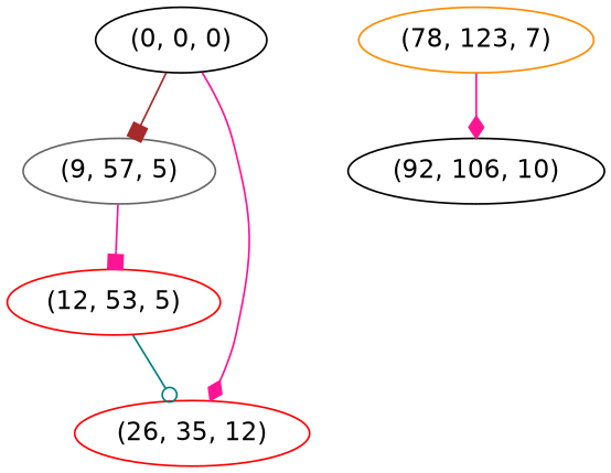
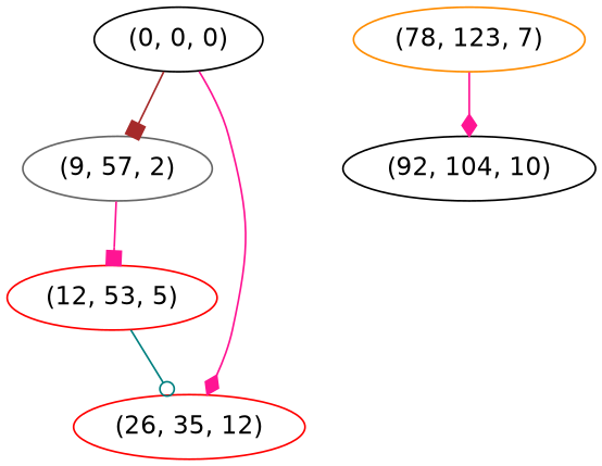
  digraph {
    fontname="DejaVu Sans"
    node [color=black fontname="DejaVu Sans"]
    edge [arrowhead=box color=deeppink fontname="DejaVu Sans"]
-   "(9, 57, 2)" [color=gray40 label="(9, 57, 5)"]
+   "(9, 57, 2)" [color=gray40]
    "(0, 0, 0)"
    "(26, 35, 12)" [color=red]
    "(12, 53, 5)" [color=red]
    "(78, 123, 7)" [color=darkorange]
-   "(92, 104, 10)" [label="(92, 106, 10)"]
+   "(92, 104, 10)"
    "(9, 57, 2)" -> "(12, 53, 5)"
    "(0, 0, 0)" -> "(9, 57, 2)" [color=brown]
    "(0, 0, 0)" -> "(26, 35, 12)" [arrowhead=diamond]
    "(12, 53, 5)" -> "(26, 35, 12)" [arrowhead=odot color=teal]
    "(78, 123, 7)" -> "(92, 104, 10)" [arrowhead=diamond]
  }
